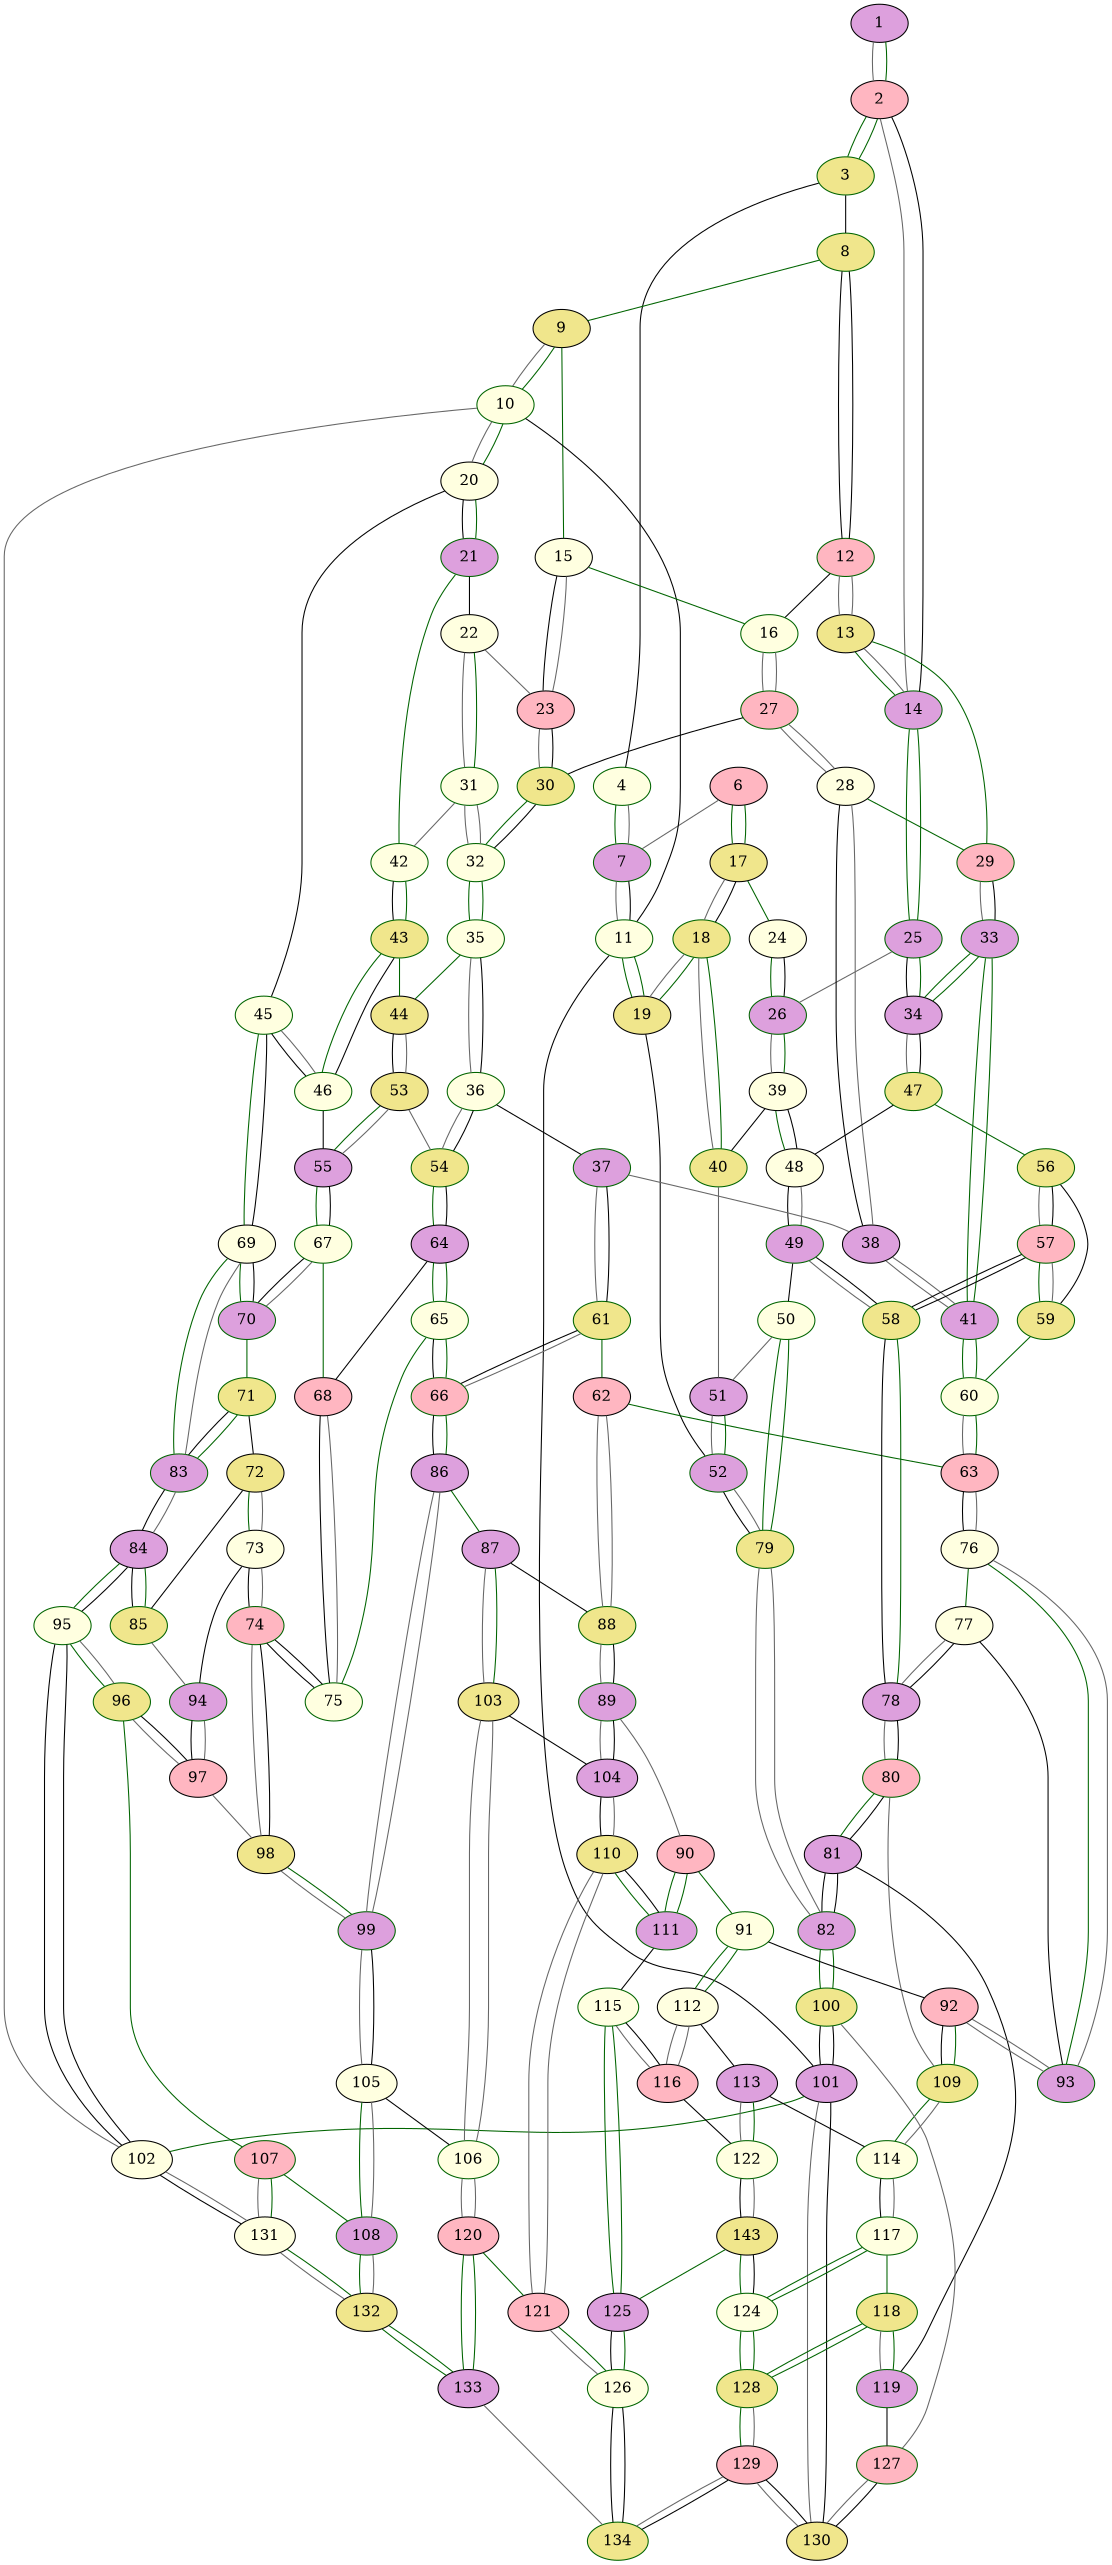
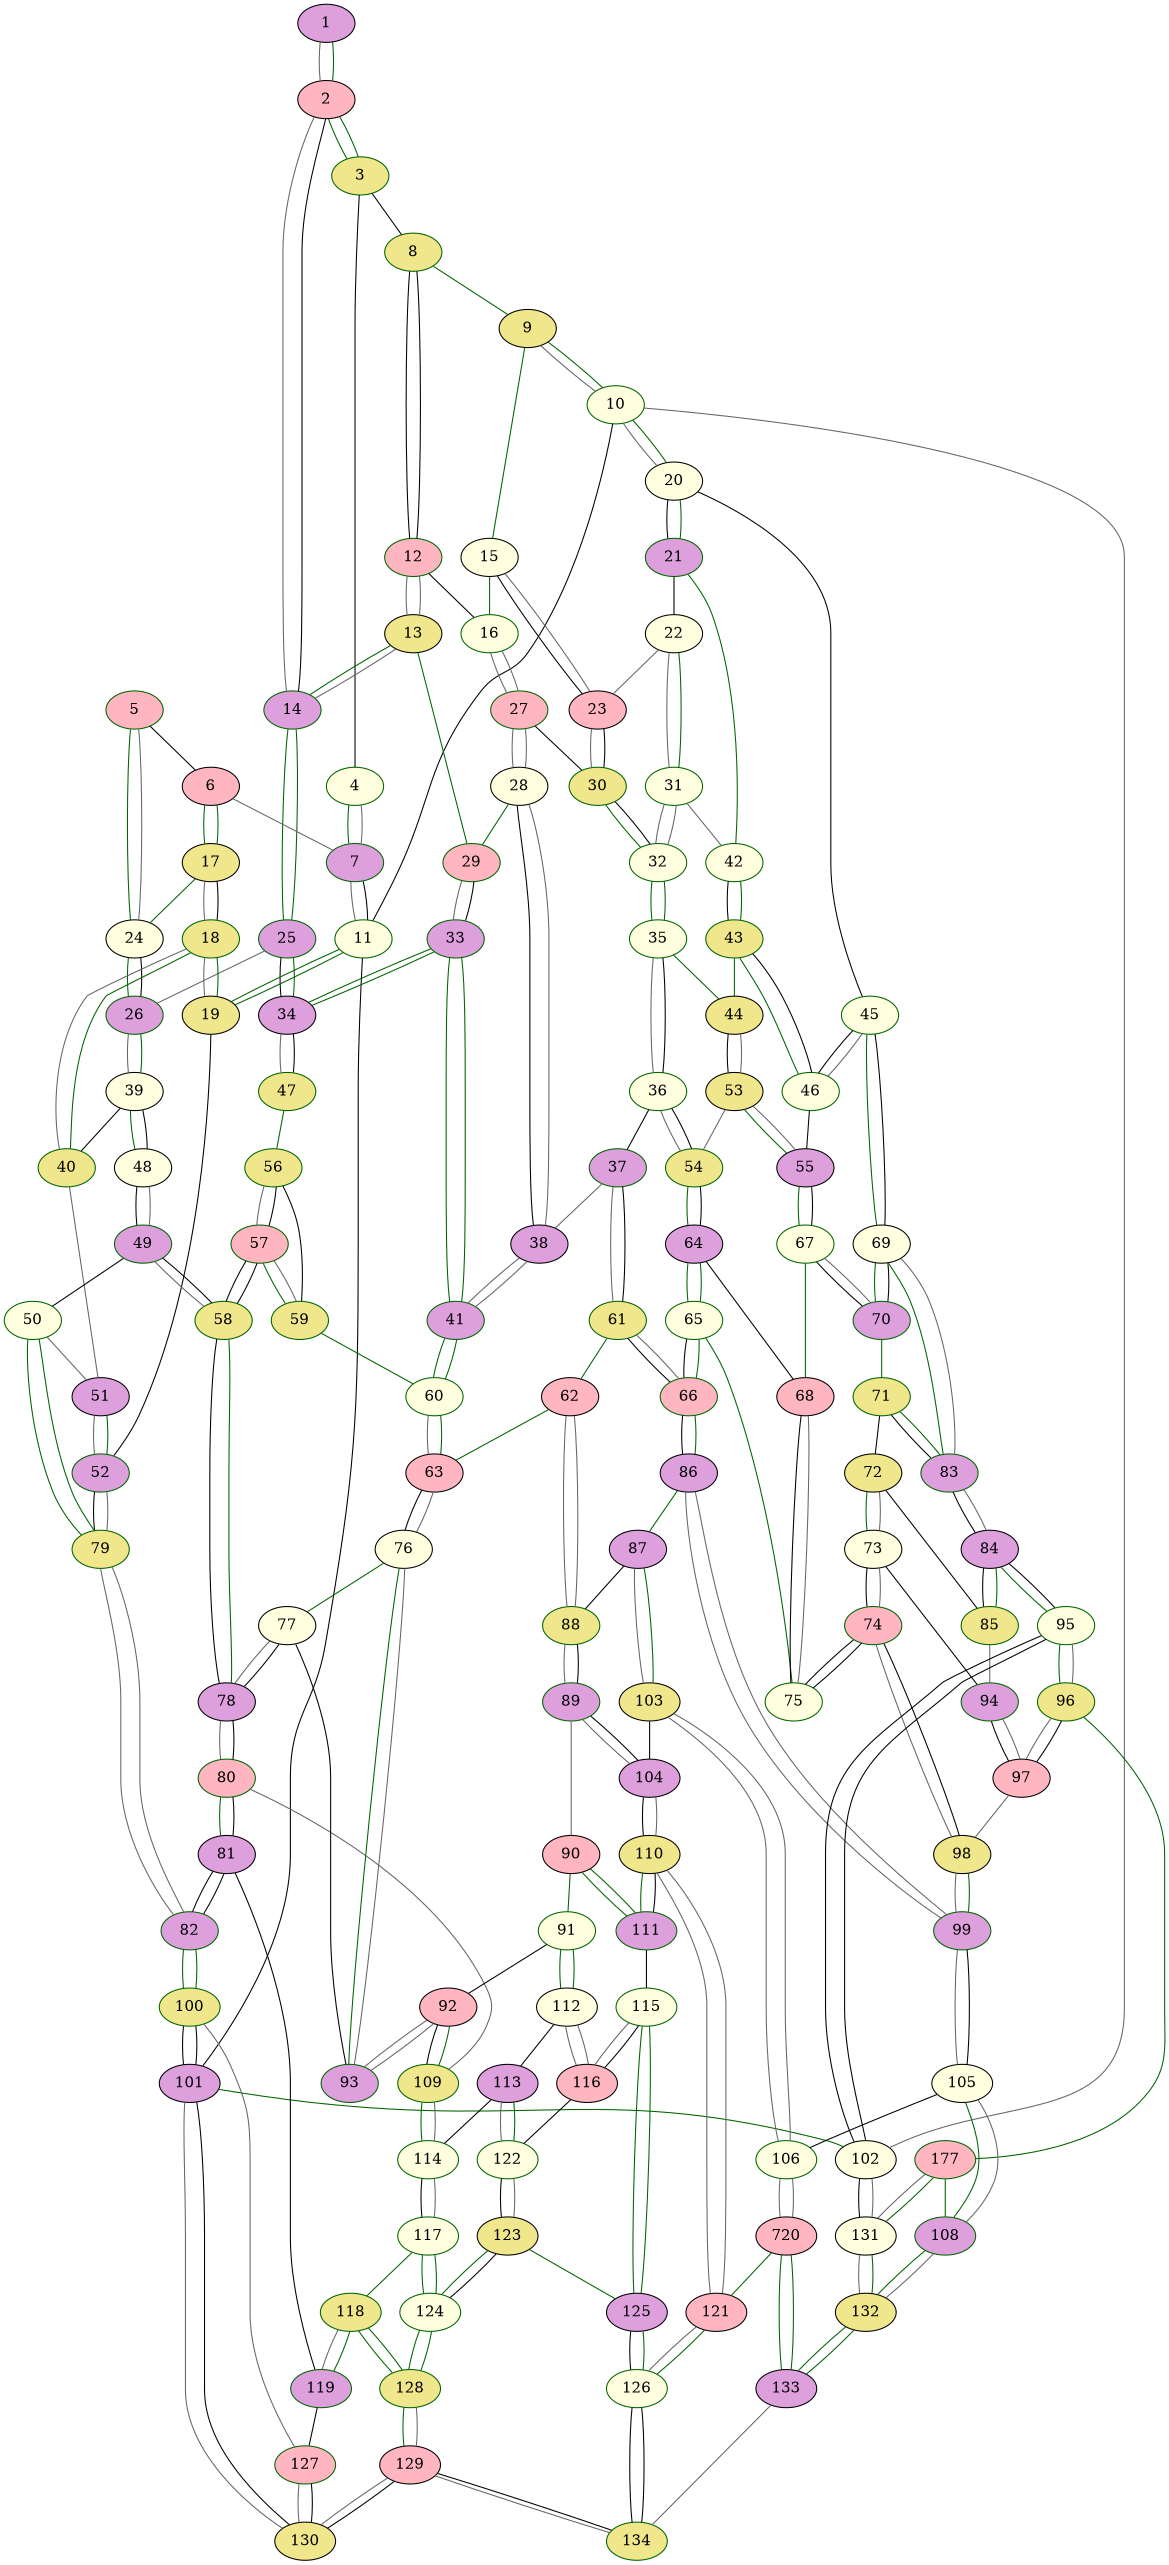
  graph {
    node [color=darkgreen fillcolor=lightyellow style=filled]
    edge [color=darkgreen]
    1 [color=black fillcolor=plum]
    2 [color=black fillcolor=lightpink]
    3 [fillcolor=khaki]
    14 [fillcolor=plum]
+   5 [fillcolor=lightpink]
    6 [color=black fillcolor=lightpink]
    24 [color=black]
    4
    8 [fillcolor=khaki]
    25 [fillcolor=plum]
    7 [fillcolor=plum]
    9 [color=black fillcolor=khaki]
    12 [fillcolor=lightpink]
    11
    17 [color=black fillcolor=khaki]
    26 [fillcolor=plum]
    18 [fillcolor=khaki]
    19 [color=black fillcolor=khaki]
    101 [color=black fillcolor=plum]
    10
    15 [color=black]
    13 [color=black fillcolor=khaki]
    16
    20 [color=black]
    102 [color=black]
    23 [color=black fillcolor=lightpink]
    21 [fillcolor=plum]
    45
    131 [color=black]
    52 [fillcolor=plum]
    130 [color=black fillcolor=khaki]
    29 [fillcolor=lightpink]
    27 [fillcolor=lightpink]
    33 [fillcolor=plum]
    34 [color=black fillcolor=plum]
    30 [fillcolor=khaki]
    28 [color=black]
    40 [fillcolor=khaki]
    51 [color=black fillcolor=plum]
    79 [fillcolor=khaki]
    22 [color=black]
    42
    46
    69 [color=black]
    31
    43 [fillcolor=khaki]
    32
    39 [color=black]
    47 [fillcolor=khaki]
    48 [color=black]
    38 [color=black fillcolor=plum]
    41 [fillcolor=plum]
    35
    36
    44 [color=black fillcolor=khaki]
    60
    56 [fillcolor=khaki]
    37 [fillcolor=plum]
    54 [fillcolor=khaki]
    53 [color=black fillcolor=khaki]
    61 [fillcolor=khaki]
    64 [color=black fillcolor=plum]
    62 [color=black fillcolor=lightpink]
    66 [fillcolor=lightpink]
    49 [fillcolor=plum]
    63 [color=black fillcolor=lightpink]
    55 [color=black fillcolor=plum]
    70 [fillcolor=plum]
    83 [fillcolor=plum]
    67
    57 [fillcolor=lightpink]
    59 [fillcolor=khaki]
    50
    58 [fillcolor=khaki]
    78 [color=black fillcolor=plum]
    82 [fillcolor=plum]
    65
    68 [color=black fillcolor=lightpink]
    80 [fillcolor=lightpink]
    76 [color=black]
    88 [fillcolor=khaki]
    86 [color=black fillcolor=plum]
    89 [fillcolor=plum]
    77 [color=black]
    93 [fillcolor=plum]
    75
    87 [color=black fillcolor=plum]
    99 [fillcolor=plum]
    71 [fillcolor=khaki]
    84 [color=black fillcolor=plum]
    72 [color=black fillcolor=khaki]
    73 [color=black]
    85 [fillcolor=khaki]
    74 [fillcolor=lightpink]
    94 [fillcolor=plum]
    98 [color=black fillcolor=khaki]
    97 [color=black fillcolor=lightpink]
    81 [color=black fillcolor=plum]
    109 [fillcolor=khaki]
    100 [fillcolor=khaki]
    119 [fillcolor=plum]
    114
    127 [fillcolor=lightpink]
    95
    96 [fillcolor=khaki]
    103 [color=black fillcolor=khaki]
    105 [color=black]
    104 [color=black fillcolor=plum]
    106
    90 [color=black fillcolor=lightpink]
    91
    111 [fillcolor=plum]
    110 [color=black fillcolor=khaki]
    92 [color=black fillcolor=lightpink]
    112 [color=black]
    115
    113 [color=black fillcolor=plum]
    116 [color=black fillcolor=lightpink]
-   107 [fillcolor=lightpink]
+   107 [fillcolor=lightpink label=177]
    108 [fillcolor=plum]
    132 [color=black fillcolor=khaki]
-   120 [color=black fillcolor=lightpink]
+   120 [color=black fillcolor=lightpink label=720]
    121 [color=black fillcolor=lightpink]
    133 [color=black fillcolor=plum]
    117
    126
    125 [color=black fillcolor=plum]
    122
-   123 [color=black fillcolor=khaki label=143]
+   123 [color=black fillcolor=khaki]
    118 [fillcolor=khaki]
    124
    128 [fillcolor=khaki]
    129 [color=black fillcolor=lightpink]
    134 [fillcolor=khaki]
    1 -- 2 [color=gray40]
    1 -- 2
    2 -- 3
    2 -- 3
    2 -- 14 [color=gray40]
    2 -- 14 [color=black]
    3 -- 4 [color=black]
    3 -- 8 [color=black]
    14 -- 25
    14 -- 25
+   5 -- 6 [color=black]
+   5 -- 24
+   5 -- 24 [color=gray40]
    6 -- 7 [color=gray40]
    6 -- 17
    6 -- 17
    24 -- 26
    24 -- 26 [color=black]
    4 -- 7
    4 -- 7 [color=gray40]
    8 -- 9
    8 -- 12 [color=black]
    8 -- 12 [color=black]
    25 -- 26 [color=gray40]
    25 -- 34 [color=black]
    25 -- 34
    7 -- 11 [color=gray40]
    7 -- 11 [color=black]
    9 -- 10 [color=gray40]
    9 -- 10
    9 -- 15
    12 -- 13 [color=gray40]
    12 -- 13 [color=gray40]
    12 -- 16 [color=black]
    11 -- 19
    11 -- 19
    11 -- 101 [color=black]
    17 -- 24
    17 -- 18 [color=gray40]
    17 -- 18 [color=black]
    26 -- 39 [color=gray40]
    26 -- 39
    18 -- 19 [color=gray40]
    18 -- 19
    18 -- 40 [color=gray40]
    18 -- 40
    19 -- 52 [color=black]
    101 -- 102
    101 -- 130 [color=gray40]
    101 -- 130 [color=black]
    10 -- 11 [color=black]
    10 -- 20 [color=gray40]
    10 -- 20
    10 -- 102 [color=gray40]
    15 -- 16
    15 -- 23 [color=black]
    15 -- 23 [color=gray40]
    13 -- 14
    13 -- 14 [color=gray40]
    13 -- 29
    16 -- 27 [color=gray40]
    16 -- 27 [color=gray40]
    20 -- 21 [color=black]
    20 -- 21
    20 -- 45 [color=black]
    102 -- 131 [color=black]
    102 -- 131 [color=gray40]
    23 -- 30 [color=gray40]
    23 -- 30 [color=black]
    21 -- 22 [color=black]
    21 -- 42
    45 -- 46 [color=black]
    45 -- 46 [color=gray40]
    45 -- 69
    45 -- 69 [color=black]
    131 -- 132 [color=gray40]
    131 -- 132
    52 -- 79 [color=black]
    52 -- 79 [color=gray40]
    29 -- 33 [color=gray40]
    29 -- 33 [color=black]
    27 -- 30 [color=black]
    27 -- 28 [color=gray40]
    27 -- 28 [color=gray40]
    33 -- 34
    33 -- 34
    33 -- 41
    33 -- 41
    34 -- 47 [color=gray40]
    34 -- 47 [color=black]
    30 -- 32
    30 -- 32 [color=black]
    28 -- 29
    28 -- 38 [color=black]
    28 -- 38 [color=gray40]
    40 -- 51 [color=gray40]
    51 -- 52 [color=gray40]
    51 -- 52
    79 -- 82 [color=gray40]
    79 -- 82 [color=gray40]
    22 -- 23 [color=gray40]
    22 -- 31 [color=gray40]
    22 -- 31
    42 -- 43 [color=black]
    42 -- 43
    46 -- 55 [color=black]
    69 -- 70
    69 -- 70 [color=black]
    69 -- 83
    69 -- 83 [color=gray40]
    31 -- 42 [color=gray40]
    31 -- 32 [color=gray40]
    31 -- 32 [color=gray40]
    43 -- 46
    43 -- 46 [color=black]
    43 -- 44
    32 -- 35
    32 -- 35
    39 -- 40 [color=black]
    39 -- 48
    39 -- 48 [color=black]
-   47 -- 48 [color=black]
    47 -- 56
    48 -- 49 [color=black]
    48 -- 49 [color=gray40]
    38 -- 41 [color=gray40]
    38 -- 41 [color=gray40]
    41 -- 60
    41 -- 60
    35 -- 36 [color=gray40]
    35 -- 36 [color=black]
    35 -- 44
    36 -- 37 [color=black]
    36 -- 54 [color=gray40]
    36 -- 54 [color=black]
    44 -- 53 [color=black]
    44 -- 53 [color=gray40]
    60 -- 63 [color=gray40]
    60 -- 63
    56 -- 57 [color=gray40]
    56 -- 57 [color=black]
    56 -- 59 [color=black]
    37 -- 38 [color=gray40]
    37 -- 61 [color=gray40]
    37 -- 61 [color=black]
    54 -- 64
    54 -- 64 [color=black]
    53 -- 54 [color=gray40]
    53 -- 55
    53 -- 55 [color=gray40]
    61 -- 62
    61 -- 66 [color=black]
    61 -- 66 [color=gray40]
    64 -- 65
    64 -- 65
    64 -- 68 [color=black]
    62 -- 63
    62 -- 88 [color=gray40]
    62 -- 88 [color=gray40]
    66 -- 86 [color=black]
    66 -- 86
    49 -- 50 [color=black]
    49 -- 58 [color=gray40]
    49 -- 58 [color=black]
    63 -- 76 [color=black]
    63 -- 76 [color=gray40]
    55 -- 67
    55 -- 67 [color=black]
    70 -- 71
    83 -- 84 [color=black]
    83 -- 84 [color=gray40]
    67 -- 70 [color=black]
    67 -- 70 [color=gray40]
    67 -- 68
    57 -- 59
    57 -- 59 [color=gray40]
    57 -- 58 [color=black]
    57 -- 58 [color=black]
    59 -- 60
    50 -- 51 [color=gray40]
    50 -- 79
    50 -- 79
    58 -- 78 [color=black]
    58 -- 78
    78 -- 80 [color=gray40]
    78 -- 80 [color=black]
    82 -- 100
    82 -- 100
    65 -- 66 [color=black]
    65 -- 66
    65 -- 75
    68 -- 75 [color=black]
    68 -- 75 [color=gray40]
    80 -- 81
    80 -- 81 [color=black]
    80 -- 109 [color=gray40]
    76 -- 77
    76 -- 93
    76 -- 93 [color=gray40]
    88 -- 89 [color=gray40]
    88 -- 89 [color=black]
    86 -- 87
    86 -- 99 [color=gray40]
    86 -- 99 [color=gray40]
    89 -- 104 [color=gray40]
    89 -- 104 [color=black]
    89 -- 90 [color=gray40]
    77 -- 78 [color=gray40]
    77 -- 78 [color=black]
    77 -- 93 [color=black]
    87 -- 88 [color=black]
    87 -- 103 [color=gray40]
    87 -- 103
    99 -- 105 [color=gray40]
    99 -- 105 [color=black]
    71 -- 83 [color=black]
    71 -- 83
    71 -- 72 [color=black]
    84 -- 85 [color=black]
    84 -- 85
    84 -- 95
    84 -- 95 [color=black]
    72 -- 73
    72 -- 73 [color=gray40]
    72 -- 85 [color=black]
    73 -- 74 [color=black]
    73 -- 74 [color=gray40]
    73 -- 94 [color=black]
    85 -- 94 [color=gray40]
    74 -- 75 [color=black]
    74 -- 75 [color=black]
    74 -- 98 [color=gray40]
    74 -- 98 [color=black]
    94 -- 97 [color=black]
    94 -- 97 [color=gray40]
    98 -- 99 [color=gray40]
    98 -- 99
    97 -- 98 [color=gray40]
    81 -- 82 [color=black]
    81 -- 82 [color=black]
    81 -- 119 [color=black]
    109 -- 114
    109 -- 114 [color=gray40]
    100 -- 101 [color=black]
    100 -- 101 [color=black]
    100 -- 127 [color=gray40]
    119 -- 127 [color=black]
    114 -- 117 [color=black]
    114 -- 117 [color=gray40]
    127 -- 130 [color=gray40]
    127 -- 130 [color=black]
    95 -- 102 [color=black]
    95 -- 102 [color=black]
    95 -- 96
    95 -- 96 [color=gray40]
    96 -- 97 [color=gray40]
    96 -- 97 [color=black]
    96 -- 107
    103 -- 104 [color=black]
    103 -- 106 [color=gray40]
    103 -- 106 [color=gray40]
    105 -- 106 [color=black]
    105 -- 108
    105 -- 108 [color=gray40]
    104 -- 110 [color=black]
    104 -- 110 [color=gray40]
    106 -- 120 [color=gray40]
    106 -- 120 [color=gray40]
    90 -- 91
    90 -- 111
    90 -- 111
    91 -- 92 [color=black]
    91 -- 112
    91 -- 112
    111 -- 115 [color=black]
    110 -- 111
    110 -- 111 [color=black]
    110 -- 121 [color=gray40]
    110 -- 121 [color=gray40]
    92 -- 93 [color=gray40]
    92 -- 93 [color=gray40]
    92 -- 109 [color=black]
    92 -- 109
    112 -- 113 [color=black]
    112 -- 116 [color=gray40]
    112 -- 116 [color=gray40]
    115 -- 116 [color=gray40]
    115 -- 116 [color=black]
    115 -- 125
    115 -- 125
    113 -- 114 [color=black]
    113 -- 122 [color=gray40]
    113 -- 122
    116 -- 122 [color=black]
    107 -- 131 [color=gray40]
    107 -- 131
    107 -- 108
    108 -- 132
    108 -- 132 [color=gray40]
    132 -- 133
    132 -- 133
    120 -- 121
    120 -- 133
    120 -- 133
    121 -- 126 [color=gray40]
    121 -- 126
    133 -- 134 [color=gray40]
    117 -- 118
    117 -- 124
    117 -- 124
    126 -- 134 [color=black]
    126 -- 134 [color=black]
    125 -- 126 [color=black]
    125 -- 126
    122 -- 123 [color=black]
    122 -- 123 [color=gray40]
    123 -- 125
    123 -- 124
    123 -- 124 [color=black]
    118 -- 119 [color=gray40]
    118 -- 119
    118 -- 128
    118 -- 128
    124 -- 128
    124 -- 128
    128 -- 129
    128 -- 129 [color=gray40]
    129 -- 130 [color=gray40]
    129 -- 130 [color=black]
    129 -- 134 [color=gray40]
    129 -- 134 [color=black]
  }
